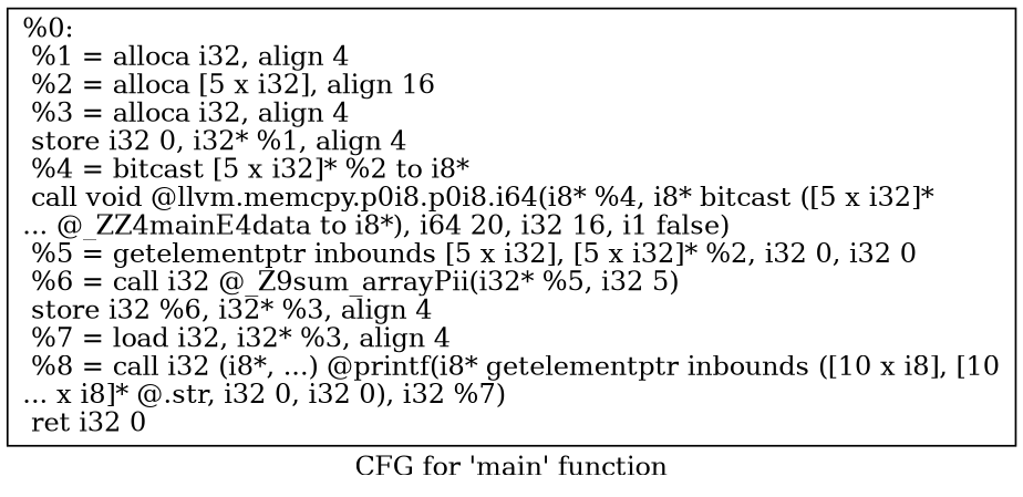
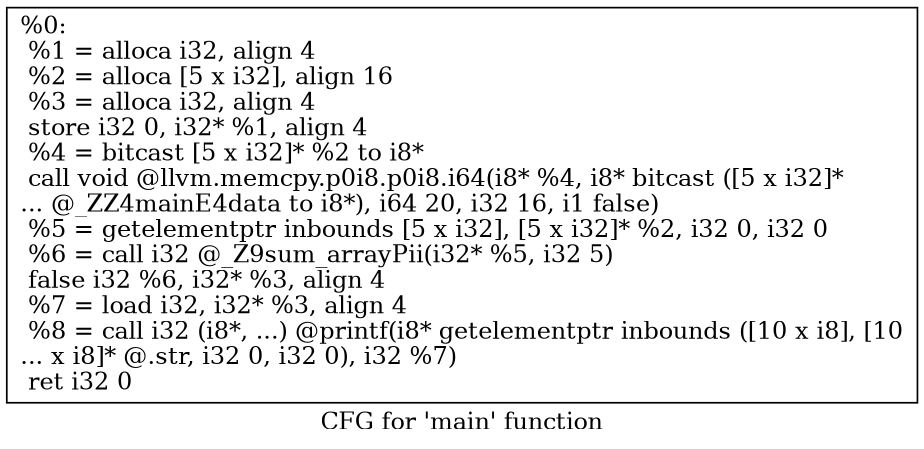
  digraph {
    label="CFG for 'main' function"
-   n1 [label="{%0:\l  %1 = alloca i32, align 4\l  %2 = alloca [5 x i32], align 16\l  %3 = alloca i32, align 4\l  store i32 0, i32* %1, align 4\l  %4 = bitcast [5 x i32]* %2 to i8*\l  call void @llvm.memcpy.p0i8.p0i8.i64(i8* %4, i8* bitcast ([5 x i32]*\l... @_ZZ4mainE4data to i8*), i64 20, i32 16, i1 false)\l  %5 = getelementptr inbounds [5 x i32], [5 x i32]* %2, i32 0, i32 0\l  %6 = call i32 @_Z9sum_arrayPii(i32* %5, i32 5)\l  store i32 %6, i32* %3, align 4\l  %7 = load i32, i32* %3, align 4\l  %8 = call i32 (i8*, ...) @printf(i8* getelementptr inbounds ([10 x i8], [10\l... x i8]* @.str, i32 0, i32 0), i32 %7)\l  ret i32 0\l}" shape=record]
+   n1 [label="{%0:\l  %1 = alloca i32, align 4\l  %2 = alloca [5 x i32], align 16\l  %3 = alloca i32, align 4\l  store i32 0, i32* %1, align 4\l  %4 = bitcast [5 x i32]* %2 to i8*\l  call void @llvm.memcpy.p0i8.p0i8.i64(i8* %4, i8* bitcast ([5 x i32]*\l... @_ZZ4mainE4data to i8*), i64 20, i32 16, i1 false)\l  %5 = getelementptr inbounds [5 x i32], [5 x i32]* %2, i32 0, i32 0\l  %6 = call i32 @_Z9sum_arrayPii(i32* %5, i32 5)\l  false i32 %6, i32* %3, align 4\l  %7 = load i32, i32* %3, align 4\l  %8 = call i32 (i8*, ...) @printf(i8* getelementptr inbounds ([10 x i8], [10\l... x i8]* @.str, i32 0, i32 0), i32 %7)\l  ret i32 0\l}" shape=record]
  }
